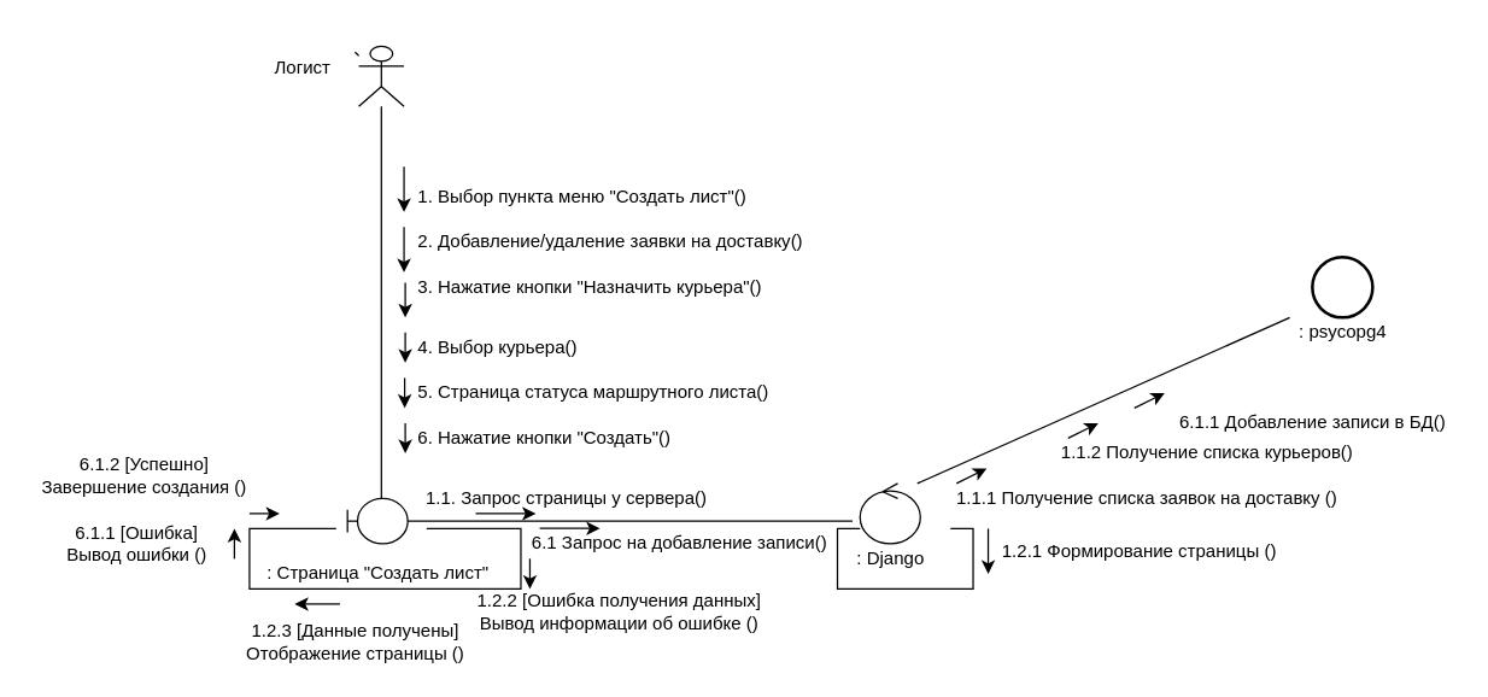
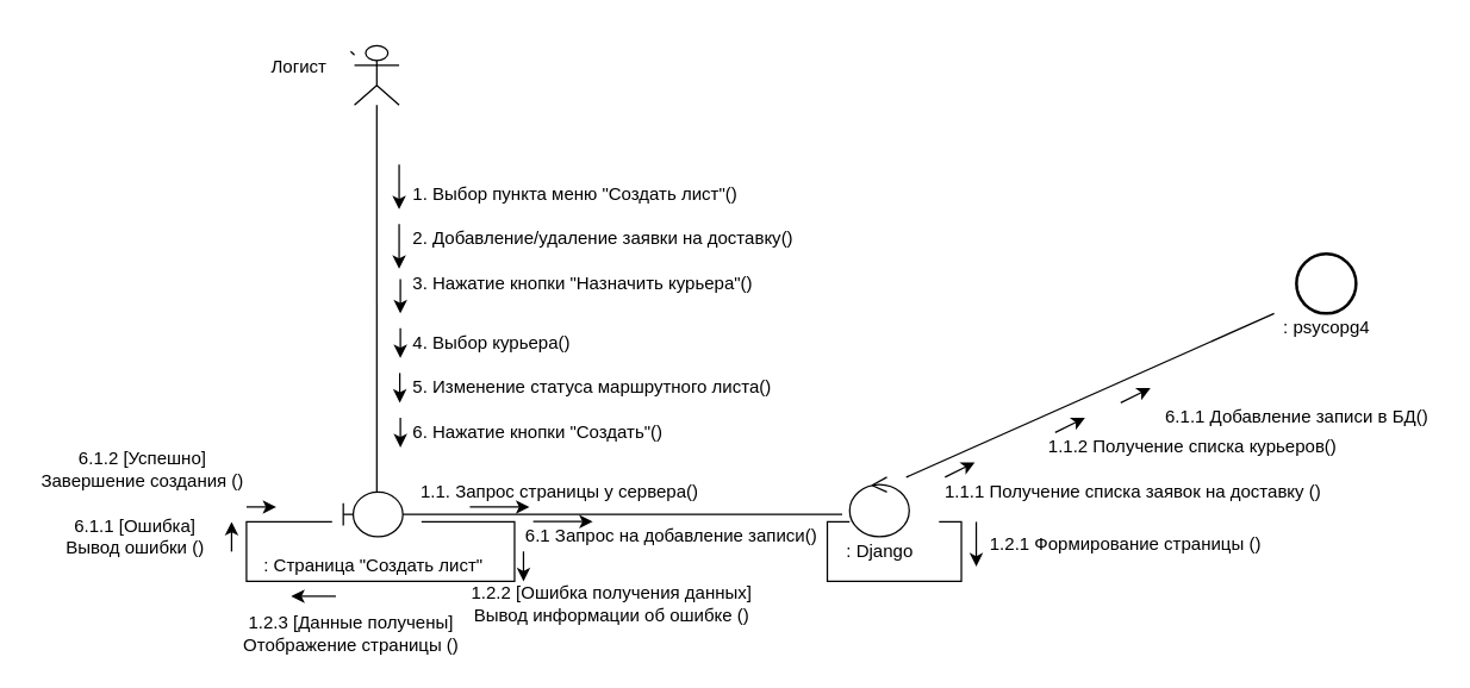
  <mxCell id="0" />
  <mxCell id="1" parent="0" />
  <mxCell id="2" value="" style="group" parent="1" vertex="1" connectable="0"><mxGeometry x="175" y="330" width="155" height="60" as="geometry" /></mxCell>
  <mxCell id="3" value="" style="shape=umlBoundary;whiteSpace=wrap;html=1;strokeWidth=1;" parent="2" vertex="1"><mxGeometry x="55" width="40" height="30" as="geometry" /></mxCell>
  <mxCell id="4" value=": Страница &quot;Создать лист&quot;" style="text;html=1;align=center;verticalAlign=middle;resizable=0;points=[];autosize=1;" parent="2" vertex="1"><mxGeometry x="-5" y="40" width="160" height="20" as="geometry" /></mxCell>
  <mxCell id="5" value="" style="endArrow=none;html=1;rounded=0;" parent="2" edge="1"><mxGeometry width="50" height="50" relative="1" as="geometry"><mxPoint x="107.5" y="20" as="sourcePoint" /><mxPoint x="47.5" y="20" as="targetPoint" /><Array as="points"><mxPoint x="170" y="20" /><mxPoint x="170" y="60" /><mxPoint x="87.5" y="60" /><mxPoint x="57.5" y="60" /><mxPoint x="-10" y="60" /><mxPoint x="-10" y="20" /></Array></mxGeometry></mxCell>
  <mxCell id="6" value="" style="group;perimeterSpacing=0;" parent="1" vertex="1" connectable="0"><mxGeometry x="155" y="20" width="100" height="60" as="geometry" /></mxCell>
  <mxCell id="7" value="Логист" style="text;html=1;align=center;verticalAlign=middle;resizable=0;points=[];autosize=1;" parent="6" vertex="1"><mxGeometry x="20" y="15" width="50" height="20" as="geometry" /></mxCell>
  <mxCell id="8" value="" style="group" parent="1" vertex="1" connectable="0"><mxGeometry x="855" y="170" width="70" height="60" as="geometry" /></mxCell>
  <mxCell id="9" value="" style="ellipse;whiteSpace=wrap;html=1;aspect=fixed;strokeWidth=2;" parent="8" vertex="1"><mxGeometry x="15" width="40" height="40" as="geometry" /></mxCell>
  <mxCell id="10" value=": psycopg4" style="text;html=1;align=center;verticalAlign=middle;resizable=0;points=[];autosize=1;" parent="8" vertex="1"><mxGeometry y="40" width="70" height="20" as="geometry" /></mxCell>
  <mxCell id="11" value="" style="endArrow=none;html=1;entryX=0.563;entryY=0;entryDx=0;entryDy=0;entryPerimeter=0;" parent="1" source="38" target="3" edge="1"><mxGeometry width="50" height="50" relative="1" as="geometry"><mxPoint x="235" y="34" as="sourcePoint" /><mxPoint x="515" y="34" as="targetPoint" /></mxGeometry></mxCell>
  <mxCell id="12" value="" style="endArrow=none;html=1;" parent="1" edge="1"><mxGeometry width="50" height="50" relative="1" as="geometry"><mxPoint x="608" y="320" as="sourcePoint" /><mxPoint x="855" y="210" as="targetPoint" /></mxGeometry></mxCell>
  <mxCell id="13" value="1. Выбор пункта меню &quot;Создать лист&quot;()" style="text;html=1;align=left;verticalAlign=middle;resizable=0;points=[];autosize=1;" parent="1" vertex="1"><mxGeometry x="275" y="120" width="230" height="20" as="geometry" /></mxCell>
  <mxCell id="14" value="" style="endArrow=classic;html=1;" parent="1" edge="1"><mxGeometry width="50" height="50" relative="1" as="geometry"><mxPoint x="634" y="320" as="sourcePoint" /><mxPoint x="654" y="310" as="targetPoint" /></mxGeometry></mxCell>
  <mxCell id="15" value="1.1.1 Получение списка заявок на доставку ()" style="text;html=1;align=center;verticalAlign=middle;resizable=0;points=[];autosize=1;" parent="1" vertex="1"><mxGeometry x="625" y="320" width="270" height="20" as="geometry" /></mxCell>
  <mxCell id="16" value="1.2.2 [Ошибка получения данных] &lt;br&gt;Вывод информации об ошибке ()" style="text;html=1;align=center;verticalAlign=middle;resizable=0;points=[];autosize=1;" parent="1" vertex="1"><mxGeometry x="310" y="390" width="200" height="30" as="geometry" /></mxCell>
  <mxCell id="17" value="" style="endArrow=classic;html=1;" parent="1" edge="1"><mxGeometry width="50" height="50" relative="1" as="geometry"><mxPoint x="351" y="369.9" as="sourcePoint" /><mxPoint x="351" y="390" as="targetPoint" /></mxGeometry></mxCell>
  <mxCell id="18" value="1.2.3 [Данные получены] &lt;br&gt;Отображение страницы ()" style="text;html=1;align=center;verticalAlign=middle;resizable=0;points=[];autosize=1;" parent="1" vertex="1"><mxGeometry x="155" y="410" width="160" height="30" as="geometry" /></mxCell>
  <mxCell id="19" value="" style="endArrow=classic;html=1;" parent="1" edge="1"><mxGeometry width="50" height="50" relative="1" as="geometry"><mxPoint x="225" y="400" as="sourcePoint" /><mxPoint x="195" y="400" as="targetPoint" /></mxGeometry></mxCell>
  <mxCell id="20" value="2. Добавление/удаление заявки на доставку()" style="text;html=1;align=left;verticalAlign=middle;resizable=0;points=[];autosize=1;" parent="1" vertex="1"><mxGeometry x="275" y="150" width="270" height="20" as="geometry" /></mxCell>
  <mxCell id="21" value="" style="endArrow=classic;html=1;" parent="1" edge="1"><mxGeometry width="50" height="50" relative="1" as="geometry"><mxPoint x="267.5" y="150" as="sourcePoint" /><mxPoint x="267.5" y="180" as="targetPoint" /></mxGeometry></mxCell>
  <mxCell id="22" value="3. Нажатие кнопки &quot;Назначить курьера&quot;()" style="text;html=1;align=left;verticalAlign=middle;resizable=0;points=[];autosize=1;" parent="1" vertex="1"><mxGeometry x="275" y="180" width="240" height="20" as="geometry" /></mxCell>
  <mxCell id="23" value="" style="endArrow=classic;html=1;" parent="1" edge="1"><mxGeometry width="50" height="50" relative="1" as="geometry"><mxPoint x="268.33" y="187" as="sourcePoint" /><mxPoint x="268.33" y="210" as="targetPoint" /></mxGeometry></mxCell>
  <mxCell id="24" value="4. Выбор курьера()" style="text;html=1;align=left;verticalAlign=middle;resizable=0;points=[];autosize=1;" parent="1" vertex="1"><mxGeometry x="275" y="220" width="120" height="20" as="geometry" /></mxCell>
  <mxCell id="25" value="" style="endArrow=classic;html=1;" parent="1" edge="1"><mxGeometry width="50" height="50" relative="1" as="geometry"><mxPoint x="268.33" y="220" as="sourcePoint" /><mxPoint x="268.33" y="240" as="targetPoint" /></mxGeometry></mxCell>
  <mxCell id="26" value="" style="endArrow=classic;html=1;" parent="1" edge="1"><mxGeometry width="50" height="50" relative="1" as="geometry"><mxPoint x="708" y="290" as="sourcePoint" /><mxPoint x="728" y="280" as="targetPoint" /></mxGeometry></mxCell>
  <mxCell id="27" value="1.1.2 Получение списка курьеров()" style="text;html=1;align=center;verticalAlign=middle;resizable=0;points=[];autosize=1;" parent="1" vertex="1"><mxGeometry x="695" y="290" width="210" height="20" as="geometry" /></mxCell>
- <mxCell id="28" value="5. Страница статуса маршрутного листа()" style="text;html=1;align=left;verticalAlign=middle;resizable=0;points=[];autosize=1;" parent="1" vertex="1"><mxGeometry x="275" y="250" width="260" height="20" as="geometry" /></mxCell>
+ <mxCell id="28" value="5. Изменение статуса маршрутного листа()" style="text;html=1;align=left;verticalAlign=middle;resizable=0;points=[];autosize=1;" parent="1" vertex="1"><mxGeometry x="275" y="250" width="260" height="20" as="geometry" /></mxCell>
  <mxCell id="29" value="6. Нажатие кнопки&amp;nbsp;&quot;Создать&quot;()" style="text;html=1;align=left;verticalAlign=middle;resizable=0;points=[];autosize=1;" parent="1" vertex="1"><mxGeometry x="275" y="280" width="180" height="20" as="geometry" /></mxCell>
  <mxCell id="30" value="" style="endArrow=classic;html=1;" parent="1" edge="1"><mxGeometry width="50" height="50" relative="1" as="geometry"><mxPoint x="752" y="270" as="sourcePoint" /><mxPoint x="772" y="260" as="targetPoint" /></mxGeometry></mxCell>
  <mxCell id="31" value="" style="group" parent="1" vertex="1" connectable="0"><mxGeometry x="565" y="320" width="55" height="60" as="geometry" /></mxCell>
  <mxCell id="32" value="" style="ellipse;shape=umlControl;whiteSpace=wrap;html=1;strokeWidth=1;" parent="31" vertex="1"><mxGeometry x="5" width="40" height="40" as="geometry" /></mxCell>
  <mxCell id="33" value=": Django" style="text;html=1;align=center;verticalAlign=middle;resizable=0;points=[];autosize=1;" parent="31" vertex="1"><mxGeometry x="-5" y="40" width="60" height="20" as="geometry" /></mxCell>
  <mxCell id="34" value="" style="endArrow=classic;html=1;" parent="1" edge="1"><mxGeometry width="50" height="50" relative="1" as="geometry"><mxPoint x="315" y="340" as="sourcePoint" /><mxPoint x="355" y="340" as="targetPoint" /></mxGeometry></mxCell>
  <mxCell id="35" value="6.1.1 Добавление записи в БД()" style="text;html=1;align=center;verticalAlign=middle;resizable=0;points=[];autosize=1;" parent="1" vertex="1"><mxGeometry x="775" y="270" width="190" height="20" as="geometry" /></mxCell>
  <mxCell id="36" value="" style="endArrow=classic;html=1;" parent="1" edge="1"><mxGeometry width="50" height="50" relative="1" as="geometry"><mxPoint x="267.93" y="250" as="sourcePoint" /><mxPoint x="267.93" y="270" as="targetPoint" /></mxGeometry></mxCell>
  <mxCell id="37" value="" style="endArrow=classic;html=1;" parent="1" edge="1"><mxGeometry width="50" height="50" relative="1" as="geometry"><mxPoint x="268.33" y="280" as="sourcePoint" /><mxPoint x="268.33" y="300" as="targetPoint" /></mxGeometry></mxCell>
  <mxCell id="38" value="" style="shape=umlActor;verticalLabelPosition=bottom;verticalAlign=top;html=1;outlineConnect=0;" parent="1" vertex="1"><mxGeometry x="237.5" y="30" width="30" height="40" as="geometry" /></mxCell>
  <mxCell id="39" value="" style="endArrow=none;html=1;" parent="1" target="38" edge="1"><mxGeometry width="50" height="50" relative="1" as="geometry"><mxPoint x="235" y="34" as="sourcePoint" /><mxPoint x="515" y="34" as="targetPoint" /></mxGeometry></mxCell>
  <mxCell id="40" value="" style="endArrow=classic;html=1;" parent="1" edge="1"><mxGeometry width="50" height="50" relative="1" as="geometry"><mxPoint x="267.5" y="110" as="sourcePoint" /><mxPoint x="267.5" y="140" as="targetPoint" /></mxGeometry></mxCell>
  <mxCell id="41" style="edgeStyle=orthogonalEdgeStyle;rounded=0;orthogonalLoop=1;jettySize=auto;html=1;endArrow=none;endFill=0;" parent="1" source="3" edge="1"><mxGeometry relative="1" as="geometry"><mxPoint x="565" y="345" as="targetPoint" /></mxGeometry></mxCell>
  <mxCell id="42" value="1.1. Запрос страницы у сервера()" style="text;html=1;align=center;verticalAlign=middle;resizable=0;points=[];autosize=1;" parent="1" vertex="1"><mxGeometry x="275" y="320" width="200" height="20" as="geometry" /></mxCell>
  <mxCell id="43" value="6.1 Запрос на добавление записи()" style="text;html=1;align=center;verticalAlign=middle;resizable=0;points=[];autosize=1;" parent="1" vertex="1"><mxGeometry x="345" y="350" width="210" height="20" as="geometry" /></mxCell>
  <mxCell id="44" value="" style="endArrow=classic;html=1;" parent="1" edge="1"><mxGeometry width="50" height="50" relative="1" as="geometry"><mxPoint x="357.5" y="349.83" as="sourcePoint" /><mxPoint x="397.5" y="349.83" as="targetPoint" /></mxGeometry></mxCell>
  <mxCell id="45" value="" style="endArrow=classic;html=1;" parent="1" edge="1"><mxGeometry width="50" height="50" relative="1" as="geometry"><mxPoint x="165" y="340" as="sourcePoint" /><mxPoint x="185" y="340" as="targetPoint" /></mxGeometry></mxCell>
  <mxCell id="46" value="6.1.2 [Успешно] &lt;br&gt;Завершение создания ()" style="text;html=1;align=center;verticalAlign=middle;resizable=0;points=[];autosize=1;" parent="1" vertex="1"><mxGeometry x="20" y="300" width="150" height="30" as="geometry" /></mxCell>
  <mxCell id="47" value="6.1.1 [Ошибка] &lt;br&gt;Вывод ошибки ()" style="text;html=1;align=center;verticalAlign=middle;resizable=0;points=[];autosize=1;" parent="1" vertex="1"><mxGeometry x="35" y="345" width="110" height="30" as="geometry" /></mxCell>
  <mxCell id="48" value="" style="endArrow=classic;html=1;" parent="1" edge="1"><mxGeometry width="50" height="50" relative="1" as="geometry"><mxPoint x="155" y="370" as="sourcePoint" /><mxPoint x="155" y="350" as="targetPoint" /></mxGeometry></mxCell>
  <mxCell id="49" value="" style="endArrow=classic;html=1;" parent="1" edge="1"><mxGeometry width="50" height="50" relative="1" as="geometry"><mxPoint x="655" y="350" as="sourcePoint" /><mxPoint x="655" y="380" as="targetPoint" /></mxGeometry></mxCell>
  <mxCell id="50" value="" style="endArrow=none;html=1;rounded=0;" parent="1" edge="1"><mxGeometry width="50" height="50" relative="1" as="geometry"><mxPoint x="630" y="350" as="sourcePoint" /><mxPoint x="570" y="350" as="targetPoint" /><Array as="points"><mxPoint x="645" y="350" /><mxPoint x="645" y="390" /><mxPoint x="625" y="390" /><mxPoint x="610" y="390" /><mxPoint x="580" y="390" /><mxPoint x="555" y="390" /><mxPoint x="555" y="350" /></Array></mxGeometry></mxCell>
  <mxCell id="51" value="1.2.1 Формирование страницы ()" style="text;html=1;align=center;verticalAlign=middle;resizable=0;points=[];autosize=1;" parent="1" vertex="1"><mxGeometry x="655" y="355" width="200" height="20" as="geometry" /></mxCell>
